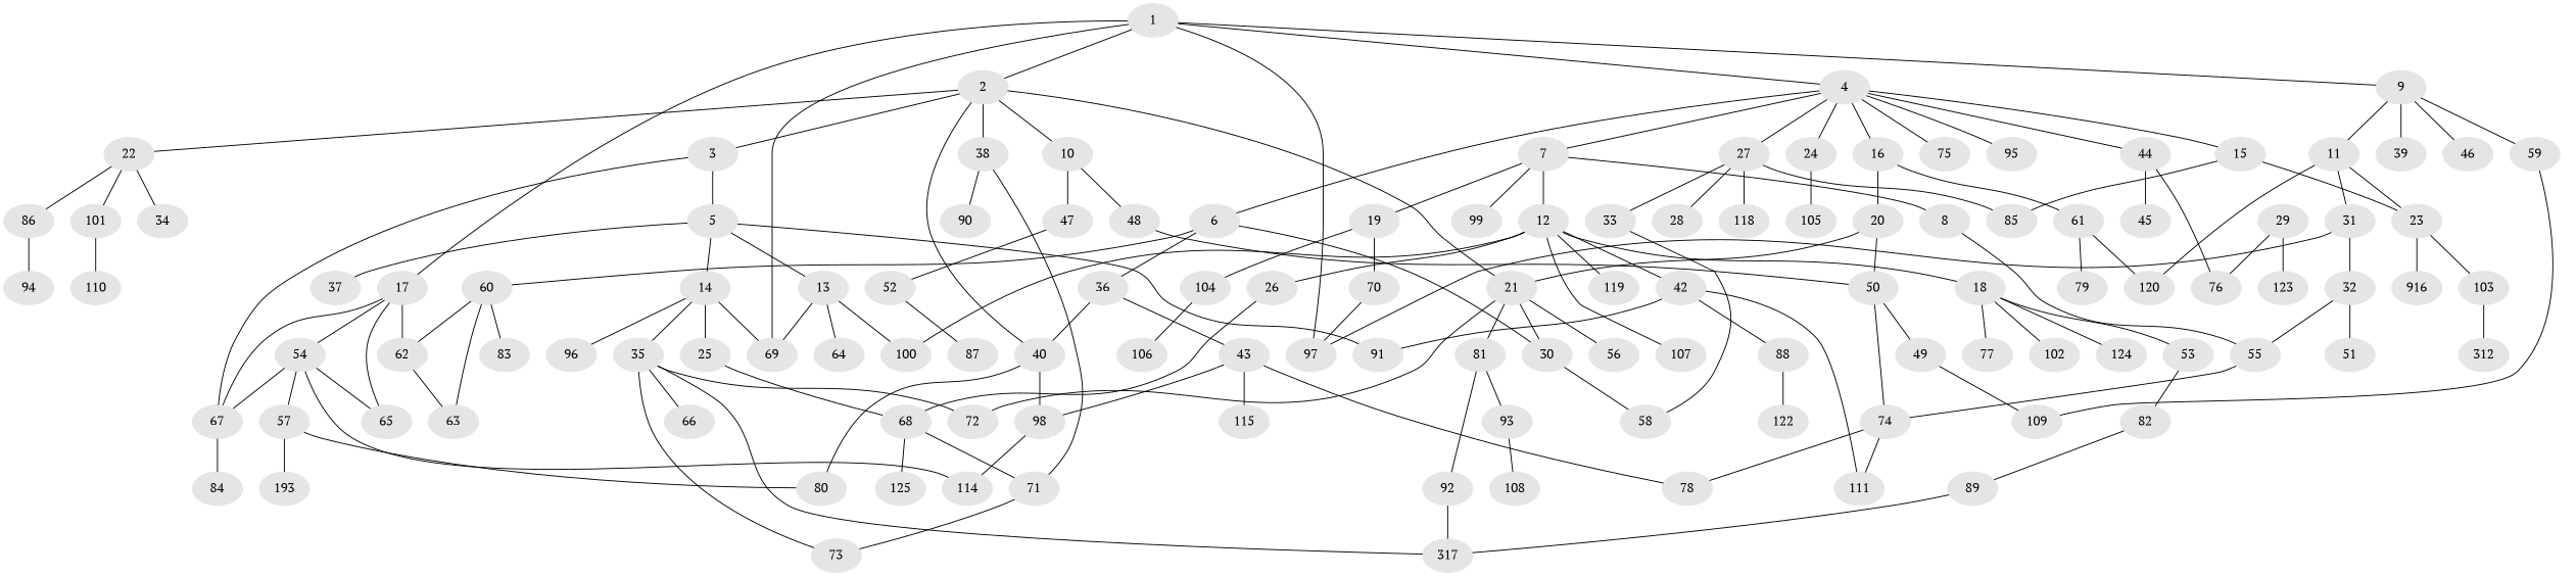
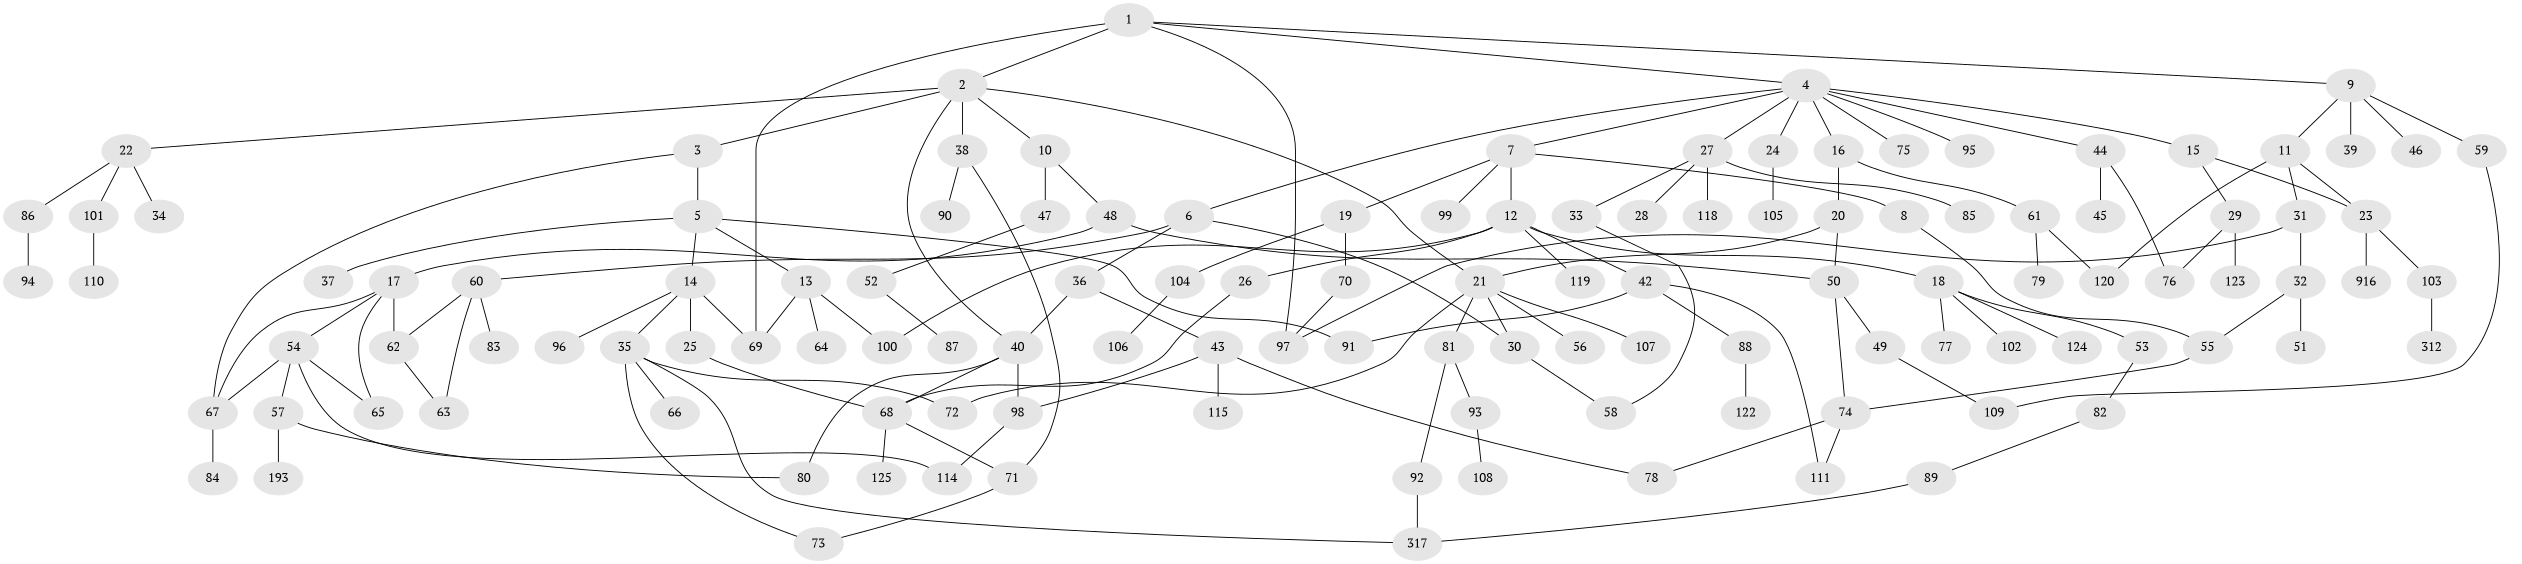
  graph {
    fontname="PT Serif"
    node [color=gray90 fontname="PT Serif" style=filled]
    edge [fontname="PT Serif"]
    1
    2
    4
    9
    17
    69
    97
    3
    10
    21
    22
    38
    40
    6
    7
    15
    16
    24
    27
    44
    75
    95
    11
    39
    46
    59
    67
    54
    62
    65
    5
    47
    48
    30
    56
    72
    81
    107
    34
    86
    101
    71
    90
    68
    80
    98
    13
    14
    37
    91
    84
    36
    60
    8
    12
    19
    99
    23
    29
    20
    61
    105
    28
    33
    85
    118
    76
    45
    100
    64
    25
    35
    96
    58
    43
    63
    83
    55
    18
    26
    42
    119
    70
    104
    74
    31
    120
    109
    52
    50
    103
    n92 [label=916]
    32
    53
    77
    102
    124
    88
    111
    66
    73
    n102 [label=317]
    123
    79
    57
    114
    82
    106
    49
    92
    93
    94
    110
    n114 [label=312]
    n115 [label=125]
    51
    78
    115
    122
    87
    89
    n122 [label=193]
    108
    1 -- 2
    1 -- 4
    1 -- 9
-   1 -- 17
+   48 -- 17
    1 -- 69
    1 -- 97
    2 -- 3
    2 -- 10
    2 -- 21
    2 -- 22
    2 -- 38
    2 -- 40
    4 -- 6
    4 -- 7
    4 -- 15
    4 -- 16
    4 -- 24
    4 -- 27
    4 -- 44
    4 -- 75
    4 -- 95
    9 -- 11
    9 -- 39
    9 -- 46
    9 -- 59
    17 -- 67
    17 -- 54
    17 -- 62
    17 -- 65
    3 -- 67
    3 -- 5
    10 -- 47
    10 -- 48
    21 -- 30
    21 -- 56
    21 -- 72
    21 -- 81
-   12 -- 107
+   21 -- 107
    22 -- 34
    22 -- 86
    22 -- 101
    38 -- 71
    38 -- 90
+   40 -- 68
    40 -- 80
    40 -- 98
    6 -- 30
    6 -- 36
    6 -- 60
    7 -- 8
    7 -- 12
    7 -- 19
    7 -- 99
    15 -- 23
-   15 -- 85
+   15 -- 29
    16 -- 20
    16 -- 61
    24 -- 105
    27 -- 28
    27 -- 33
    27 -- 85
    27 -- 118
    44 -- 76
    44 -- 45
    11 -- 23
    11 -- 31
    11 -- 120
    59 -- 109
    67 -- 84
    54 -- 67
    54 -- 65
    54 -- 57
    54 -- 114
    62 -- 63
    5 -- 13
    5 -- 14
    5 -- 37
    5 -- 91
    47 -- 52
    48 -- 50
    30 -- 58
    81 -- 92
    81 -- 93
    86 -- 94
    101 -- 110
    71 -- 73
    68 -- 71
    68 -- n115
    98 -- 114
    13 -- 69
    13 -- 100
    13 -- 64
    14 -- 69
    14 -- 25
    14 -- 35
    14 -- 96
    36 -- 40
    36 -- 43
    60 -- 62
    60 -- 63
    60 -- 83
    8 -- 55
    12 -- 100
    12 -- 18
    12 -- 26
    12 -- 42
    12 -- 119
    19 -- 70
    19 -- 104
    23 -- 103
    23 -- n92
    29 -- 76
    29 -- 123
    20 -- 21
    20 -- 50
    61 -- 120
    61 -- 79
    33 -- 58
    25 -- 68
    35 -- 72
    35 -- 66
    35 -- 73
    35 -- n102
    43 -- 98
    43 -- 78
    43 -- 115
    55 -- 74
    18 -- 53
    18 -- 77
    18 -- 102
    18 -- 124
    26 -- 68
    42 -- 91
    42 -- 88
    42 -- 111
    70 -- 97
    104 -- 106
    74 -- 111
    74 -- 78
    31 -- 97
    31 -- 32
    52 -- 87
    50 -- 74
    50 -- 49
    103 -- n114
    32 -- 55
    32 -- 51
    53 -- 82
    88 -- 122
    57 -- 80
    57 -- n122
    82 -- 89
    49 -- 109
    92 -- n102
    93 -- 108
    89 -- n102
  }
